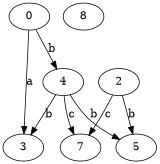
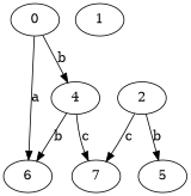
  strict digraph {
    4
-   3
+   3 [label=6]
    5
    7
    0
-   1 [label=8]
+   1
    2
    4 -> 3 [label=b]
-   4 -> 5 [label=b]
    4 -> 7 [label=c]
    0 -> 4 [label=b]
    0 -> 3 [label=a]
    2 -> 5 [label=b]
    2 -> 7 [label=c]
  }
